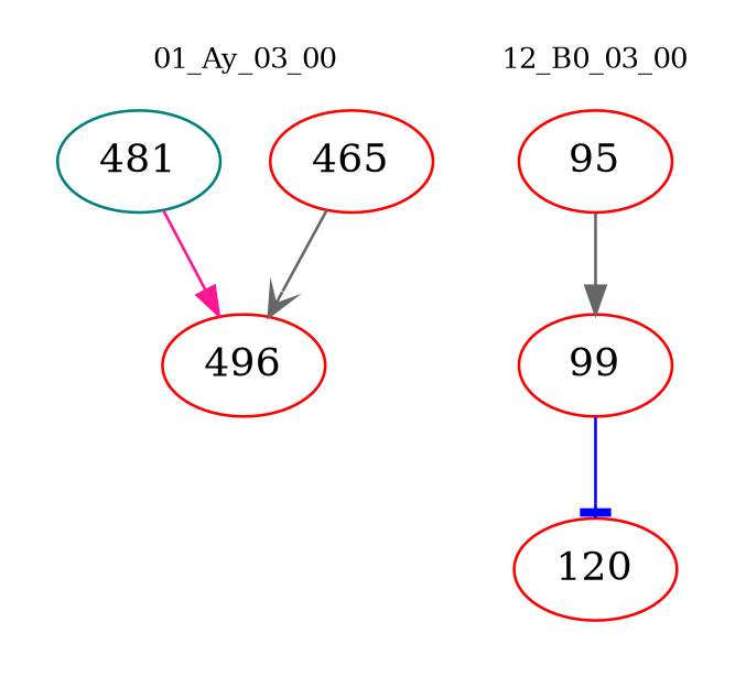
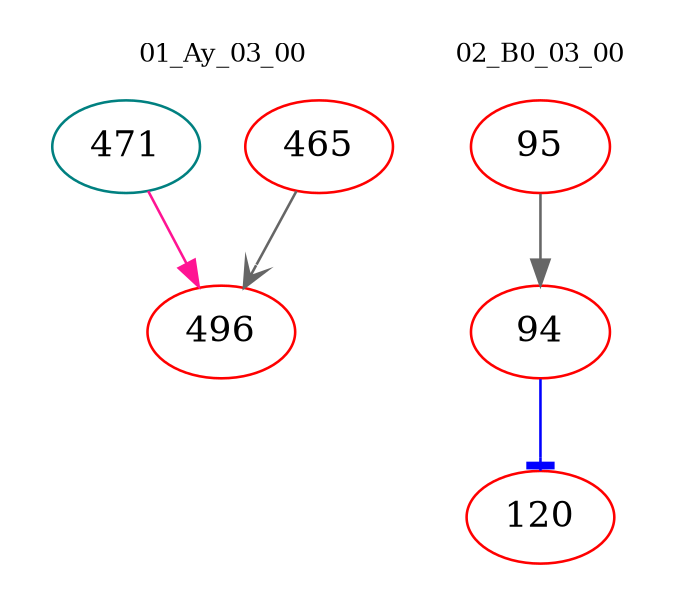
  digraph {
    node [color=red]
    edge [arrowhead=normal color=gray40]
    n1 [label=465]
-   n2 [color=teal label=481]
+   n2 [color=teal label=471]
    n3 [label=496]
    n4 [label=95]
-   n5 [label=99]
+   n5 [label=94]
    n6 [label=120]
    subgraph cluster_1 {
      color=white
      fontsize=10
      label="01_Ay_03_00"
      n1
      n2
      n3
    }
    subgraph cluster_2 {
      color=white
      fontsize=10
-     label="12_B0_03_00"
+     label="02_B0_03_00"
      n4
      n5
      n6
    }
    n1 -> n3 [arrowhead=vee]
    n2 -> n3 [color=deeppink]
    n4 -> n5
    n5 -> n6 [arrowhead=tee color=blue]
  }
